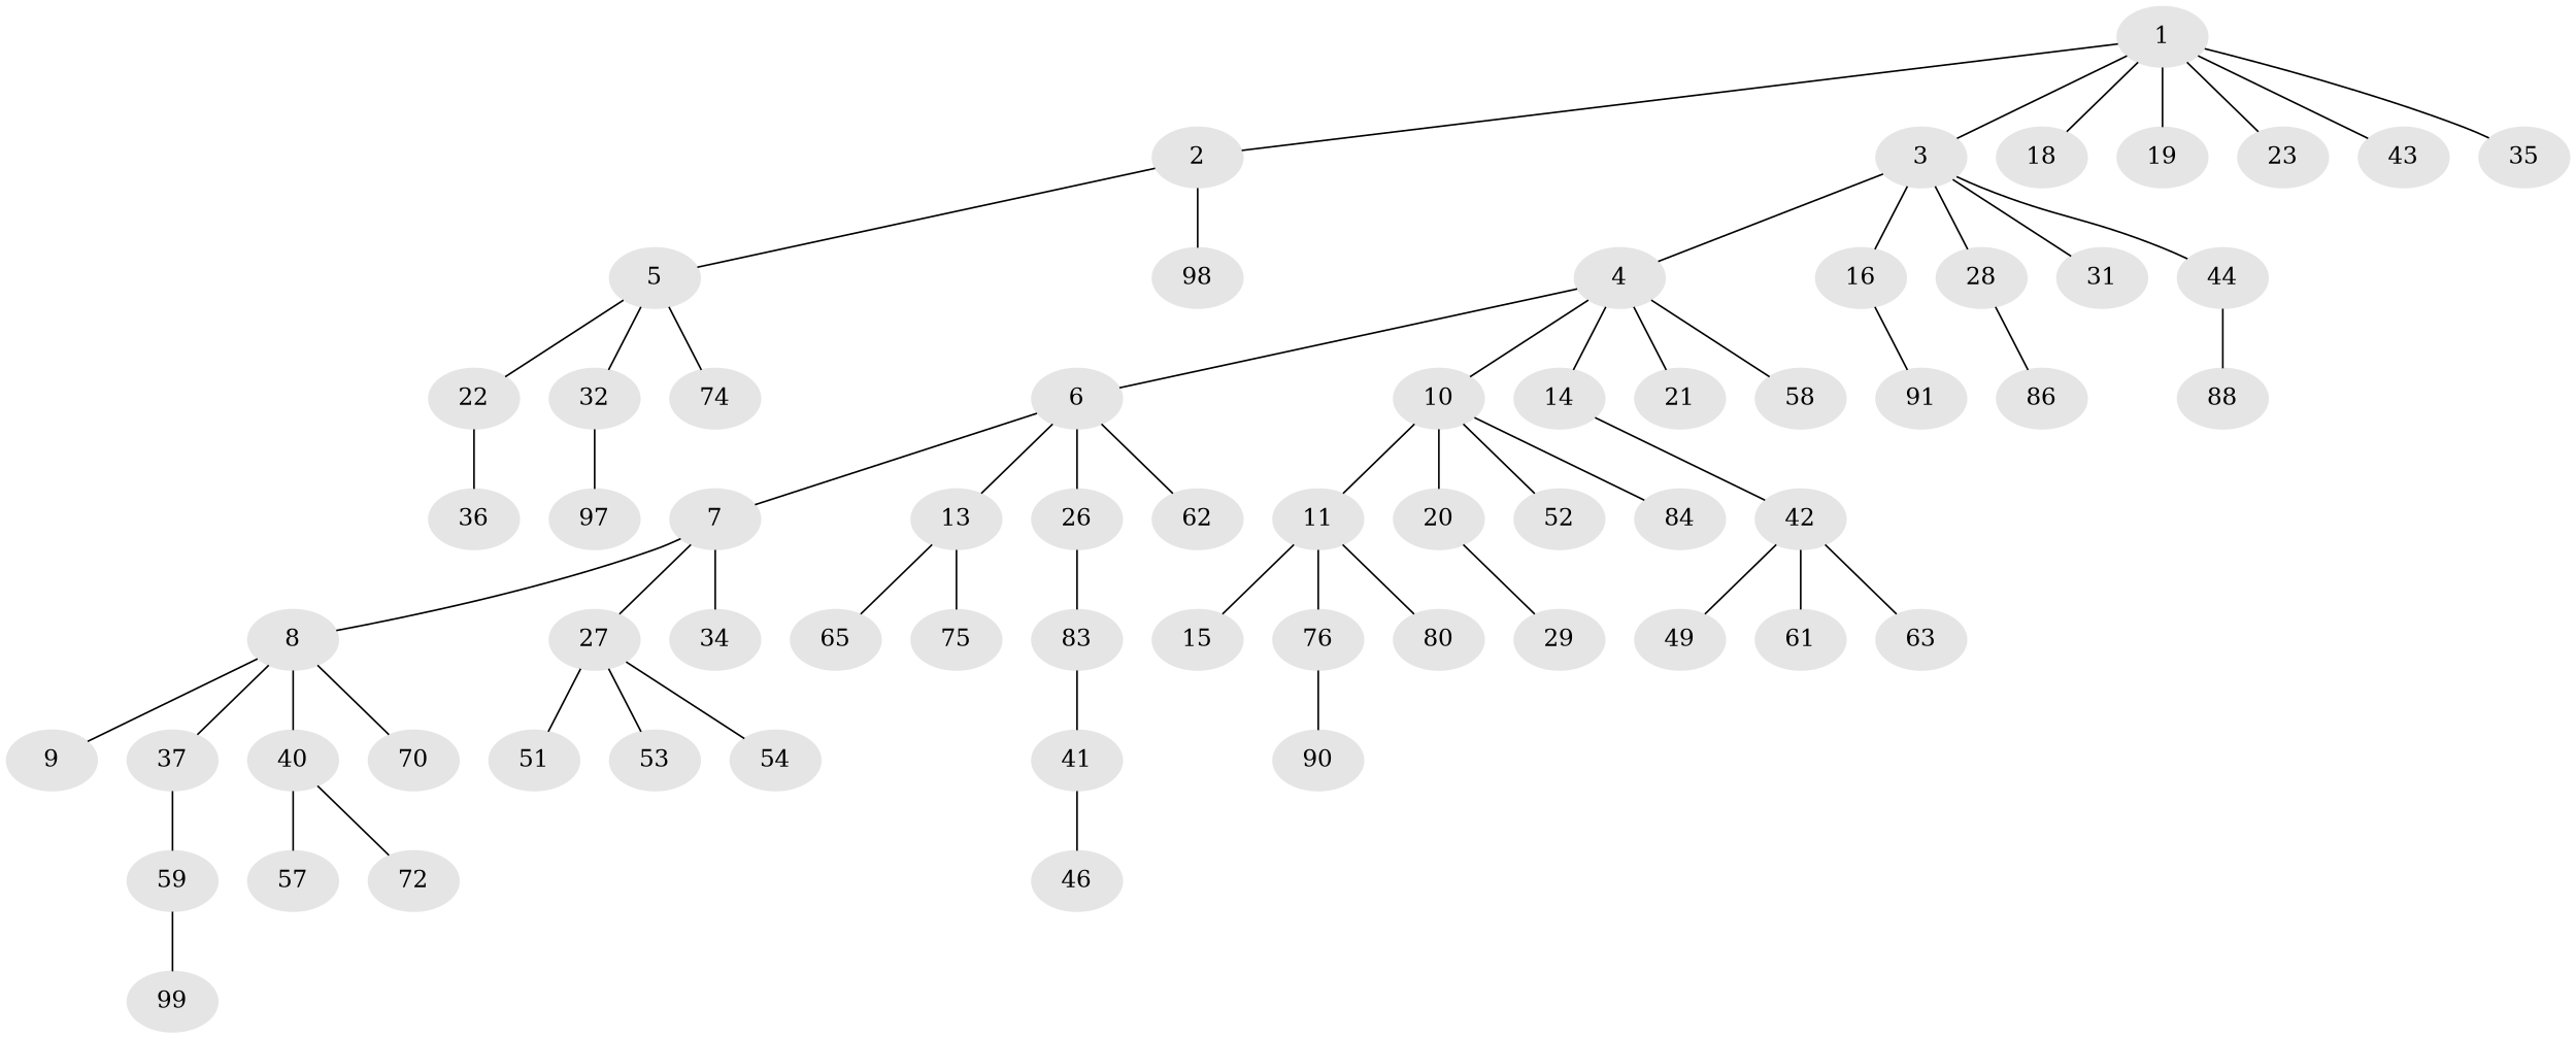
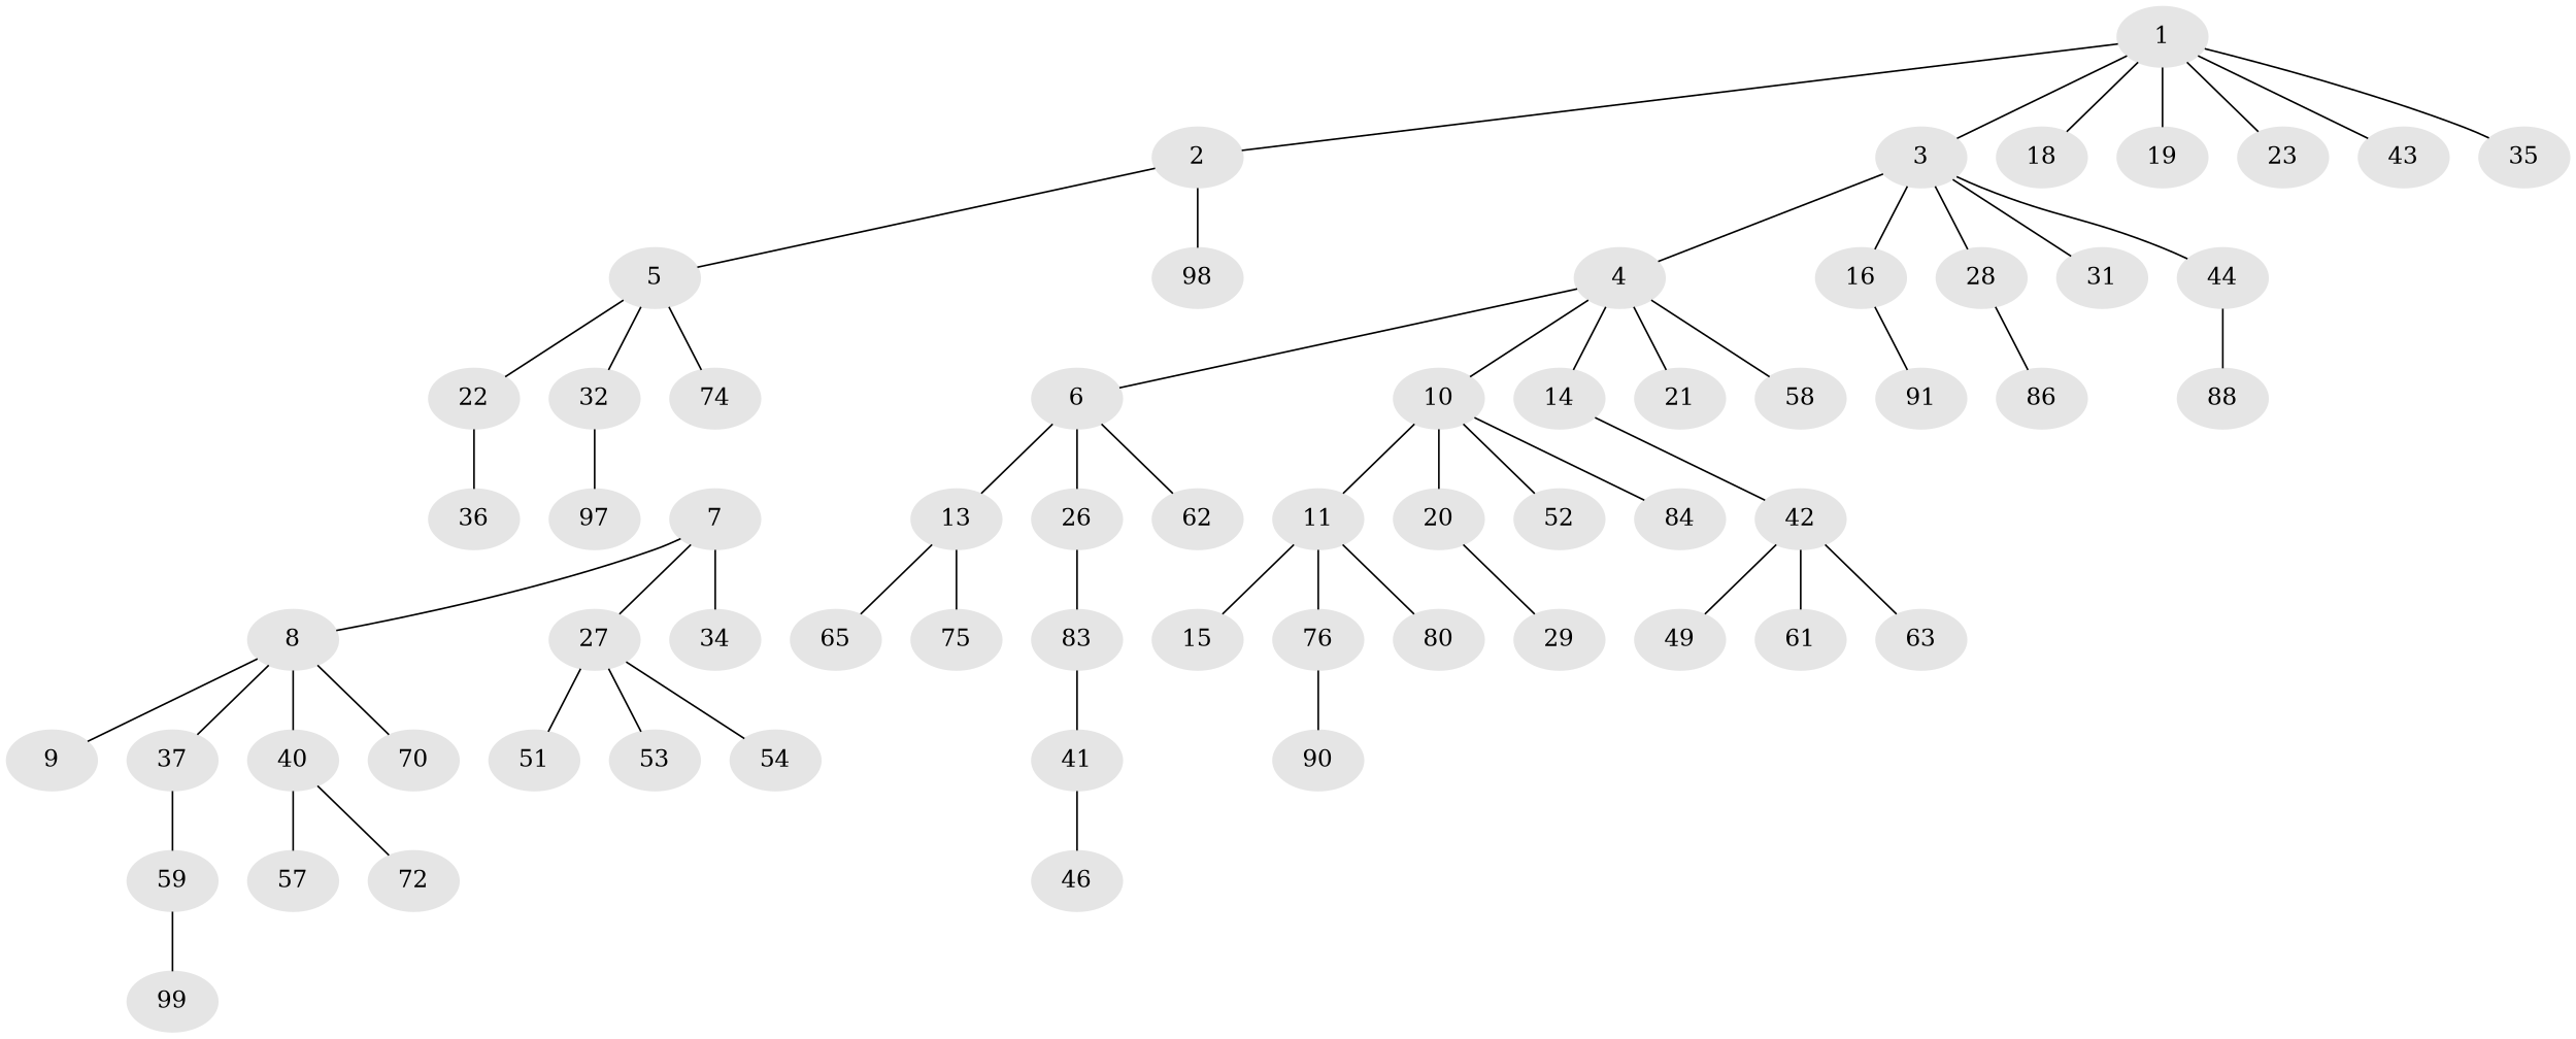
  graph {
    node [color=gray90 style=filled]
    1 [super="+17"]
    2 [super="+82"]
    3 [super="+60"]
    18 [super="+56"]
    19 [super="+39"]
    23
    43 [super="+48"]
    n8 [label=35]
    5 [super="+83"]
    98
    4 [super="+85"]
    16 [super="+35"]
    28 [super="+68"]
    31 [super="+55"]
    44 [super="+67"]
    22 [super="+79"]
    32
    74
    6 [super="+24"]
    10 [super="+12"]
    14
    21 [super="+93"]
    58 [super="+71"]
    91
    86
    88
    7 [super="+25"]
    13 [super="+30"]
    26 [super="+66"]
    62 [super="+87"]
    11 [super="+38"]
    20
    52
    84 [super="+94"]
    42 [super="+47"]
    36
    97
    8 [super="+78"]
    27 [super="+50"]
    34
    65 [super="+77"]
    75 [super="+96"]
    n43 [label=83]
    9
    37
    40 [super="+69"]
    70 [super="+92"]
    51
    53 [super="+73"]
    54
    59 [super="+89"]
    57
    72
    15
    76 [super="+100"]
    80
    29 [super="+81"]
    90
    49
    61 [super="+64"]
    63
    41 [super="+45"]
    46
    99
    1 -- 2
    1 -- 3
    1 -- 18
    1 -- 19
    1 -- 23
    1 -- 43
    1 -- n8
    2 -- 5
    2 -- 98
    3 -- 4
    3 -- 16
    3 -- 28
    3 -- 31
    3 -- 44
    5 -- 22
    5 -- 32
    5 -- 74
    4 -- 6
    4 -- 10
    4 -- 14
    4 -- 21
    4 -- 58
    16 -- 91
    28 -- 86
    44 -- 88
    22 -- 36
    32 -- 97
-   6 -- 7
    6 -- 13
    6 -- 26
    6 -- 62
    10 -- 11
    10 -- 20
    10 -- 52
    10 -- 84
    14 -- 42
    7 -- 8
    7 -- 27
    7 -- 34
    13 -- 65
    13 -- 75
    26 -- n43
    11 -- 15
    11 -- 76
    11 -- 80
    20 -- 29
    42 -- 49
    42 -- 61
    42 -- 63
    8 -- 9
    8 -- 37
    8 -- 40
    8 -- 70
    27 -- 51
    27 -- 53
    27 -- 54
    n43 -- 41
    37 -- 59
    40 -- 57
    40 -- 72
    59 -- 99
    76 -- 90
    41 -- 46
  }
